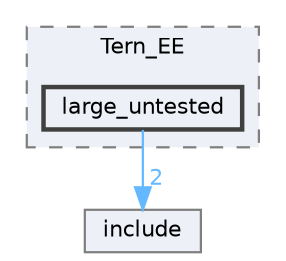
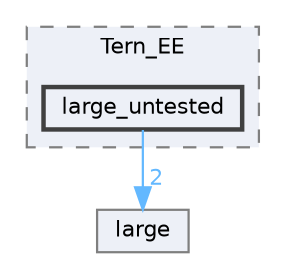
  digraph {
    compound=true
    node [fillcolor="#edf0f7" fontname=Helvetica fontsize=10 shape=box]
    n1 [color=grey25 height=0.2 label=large_untested style="filled,bold" width=0.4]
-   n2 [color=grey50 height=0.2 label=include style=filled width=0.4]
+   n2 [color=grey50 height=0.2 label=large style=filled width=0.4]
    subgraph cluster_1 {
      bgcolor="#edf0f7"
      fontname=Helvetica
      fontsize=10
      label=Tern_EE
      pencolor=grey50
      style="filled,dashed"
      n1
    }
    n1 -> n2 [color=steelblue1 fontcolor=steelblue1 fontname=Helvetica fontsize=10 headlabel=2 labeldistance=1.5 labelfontname=Helvetica labelfontsize=10]
  }
